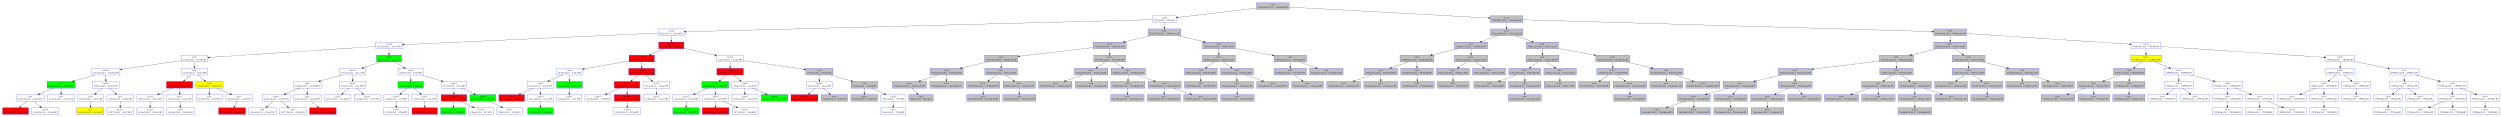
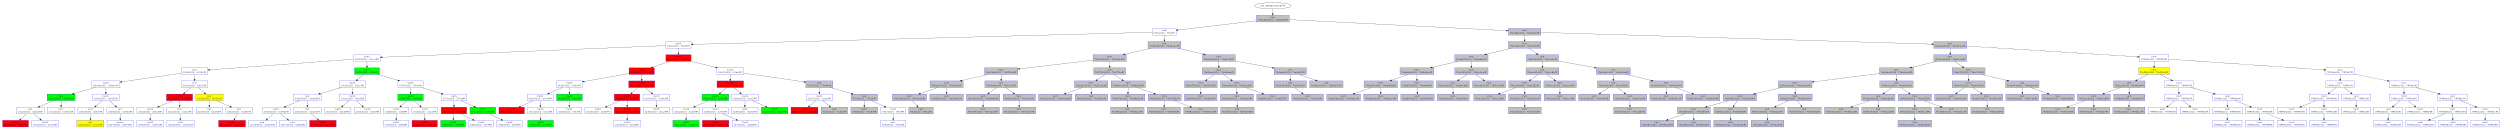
  digraph {
    rankdir=TB
    fontname=Montserrat
    node [color=blue fillcolor=gray shape=record style=filled fontname=Montserrat]
    edge [fontname=Montserrat]
    n1 [label="{ Vad \n7fefb580000 - 7fefb58ffff }"]
+   vad_fffffa8001da5f78 [color="" fillcolor="" shape="" style=""]
    n3 [fillcolor=white label="{ Vadl\n7ffe0000 - 7ffeffff }"]
    n4 [label="{ Vad \n7fefd810000 - 7fefd81efff }"]
    n5 [fillcolor=white label="{ VadS\n019c0000 - 01abffff }"]
    n6 [label="{ Vad \n7fef93f0000 - 7fef94acfff }"]
    n7 [fillcolor=white label="{ VadS\n00350000 - 0044ffff }"]
    n8 [fillcolor=red label="{ VadS\n024f0000 - 024fffff }"]
    n9 [fillcolor=white label="{ Vad \n00190000 - 00190fff }"]
    n10 [fillcolor=green label="{ Vad \n00f30000 - 011fefff }"]
    n11 [fillcolor=white label="{ VadS\n000d0000 - 000d0fff }"]
    n12 [fillcolor=white label="{ Vad \n002e0000 - 002e1fff }"]
    n13 [fillcolor=green label="{ Vad \n000b0000 - 000b3fff }"]
    n14 [fillcolor=white label="{ Vadm\n00160000 - 00160fff }"]
    n15 [fillcolor=white label="{ Vad \n00020000 - 00026fff }"]
    n16 [fillcolor=white label="{ Vad \n000c0000 - 000c0fff }"]
    n17 [fillcolor=red label="{ Vad \n00010000 - 0001ffff }"]
    n18 [fillcolor=white label="{ VadS\n00030000 - 000affff }"]
    n19 [fillcolor=white label="{ Vad \n00150000 - 00151fff }"]
    n20 [fillcolor=white label="{ Vad \n00180000 - 00180fff }"]
    n21 [fillcolor=yellow label="{ Vad \n000e0000 - 00146fff }"]
    n22 [fillcolor=white label="{ Vadm\n00170000 - 00170fff }"]
    n23 [fillcolor=red label="{ VadS\n001c0000 - 002bffff }"]
    n24 [fillcolor=yellow label="{ Vad \n00300000 - 0031bfff }"]
    n25 [fillcolor=white label="{ VadS\n001a0000 - 001a0fff }"]
    n26 [fillcolor=white label="{ Vad \n002c0000 - 002c1fff }"]
    n27 [fillcolor=white label="{ VadS\n001b0000 - 001b0fff }"]
    n28 [fillcolor=white label="{ Vad \n002d0000 - 002d0fff }"]
    n29 [fillcolor=white label="{ Vad \n002f0000 - 002f0fff }"]
    n30 [fillcolor=white label="{ Vad \n00330000 - 00331fff }"]
    n31 [fillcolor=red label="{ VadS\n00340000 - 0034ffff }"]
    n32 [fillcolor=white label="{ VadS\n00c50000 - 00ccffff }"]
    n33 [fillcolor=white label="{ VadS\n01570000 - 015effff }"]
    n34 [fillcolor=white label="{ Vad \n00830000 - 00b58fff }"]
    n35 [fillcolor=white label="{ VadS\n00e20000 - 00e9ffff }"]
    n36 [fillcolor=white label="{ Vadm\n005e0000 - 00760fff }"]
    n37 [fillcolor=white label="{ Vad \n00be0000 - 00be0fff }"]
    n38 [fillcolor=white label="{ Vad \n00450000 - 005d7fff }"]
    n39 [fillcolor=white label="{ Vad \n00770000 - 0082ffff }"]
    n40 [fillcolor=red label="{ VadS\n00c40000 - 00c4ffff }"]
    n41 [fillcolor=white label="{ VadS\n00cf0000 - 00d6ffff }"]
    n42 [fillcolor=white label="{ VadS\n00eb0000 - 00f2ffff }"]
    n43 [fillcolor=green label="{ VadS\n01390000 - 0140ffff }"]
    n44 [fillcolor=white label="{ VadS\n01730000 - 017affff }"]
    n45 [fillcolor=white label="{ VadS\n01280000 - 012fffff }"]
    n46 [fillcolor=white label="{ VadS\n01460000 - 014dffff }"]
    n47 [fillcolor=white label="{ VadS\n01310000 - 0138ffff }"]
    n48 [fillcolor=red label="{ VadS\n01560000 - 0156ffff }"]
    n49 [fillcolor=red label="{ VadS\n01680000 - 0168ffff }"]
    n50 [fillcolor=green label="{ VadS\n017b0000 - 018affff }"]
    n51 [fillcolor=green label="{ VadS\n015f0000 - 0166ffff }"]
    n52 [fillcolor=white label="{ VadS\n016a0000 - 0171ffff }"]
    n53 [fillcolor=white label="{ VadS\n01920000 - 0199ffff }"]
    n54 [fillcolor=red label="{ VadS\n01fe0000 - 0205ffff }"]
    n55 [fillcolor=white label="{ VadS\n02b70000 - 02beffff }"]
    n56 [fillcolor=white label="{ VadS\n01d50000 - 01dcffff }"]
    n57 [fillcolor=red label="{ VadS\n02320000 - 0232ffff }"]
    n58 [fillcolor=white label="{ VadS\n01b40000 - 01bbffff }"]
    n59 [fillcolor=green label="{ VadS\n01dd0000 - 01ecffff }"]
    n60 [fillcolor=red label="{ VadS\n01b20000 - 01b2ffff }"]
    n61 [fillcolor=white label="{ VadS\n01bd0000 - 01c4ffff }"]
    n62 [fillcolor=green label="{ VadS\n01c50000 - 01d4ffff }"]
    n63 [fillcolor=white label="{ VadS\n01ed0000 - 01fcffff }"]
    n64 [fillcolor=red label="{ VadS\n02180000 - 0218ffff }"]
    n65 [fillcolor=white label="{ VadS\n02440000 - 024bffff }"]
    n66 [fillcolor=white label="{ VadS\n02060000 - 0215ffff }"]
    n67 [fillcolor=red label="{ VadS\n021b0000 - 021bffff }"]
    n68 [fillcolor=white label="{ VadS\n02260000 - 022dffff }"]
    n69 [fillcolor=white label="{ VadS\n02330000 - 0242ffff }"]
    n70 [fillcolor=red label="{ VadS\n02870000 - 028effff }"]
    n71 [label="{ Vad \n77a70000 - 77b8efff }"]
    n72 [fillcolor=green label="{ VadS\n02640000 - 026bffff }"]
    n73 [fillcolor=white label="{ VadS\n029e0000 - 02a5ffff }"]
    n74 [fillcolor=white label="{ VadS\n02540000 - 025bffff }"]
    n75 [fillcolor=white label="{ VadS\n026f0000 - 027effff }"]
    n76 [fillcolor=green label="{ VadS\n025c0000 - 0263ffff }"]
    n77 [fillcolor=red label="{ VadS\n026e0000 - 026effff }"]
    n78 [fillcolor=white label="{ VadS\n027f0000 - 0286ffff }"]
    n79 [fillcolor=white label="{ VadS\n02950000 - 029cffff }"]
    n80 [fillcolor=green label="{ VadS\n02a60000 - 02adffff }"]
    n81 [fillcolor=white label="{ VadS\n02e70000 - 02eeffff }"]
    n82 [label="{ Vad \n77c90000 - 77e38fff }"]
    n83 [fillcolor=red label="{ VadS\n02d00000 - 02d0ffff }"]
    n84 [label="{ Vad \n74630000 - 74632fff }"]
    n85 [label="{ Vadm\n77b90000 - 77c89fff }"]
    n86 [fillcolor=white label="{ VadS\n7f0e0000 - 7ffdffff }"]
    n87 [fillcolor=white label="{ Vad \n7efe0000 - 7f0dffff }"]
    n88 [label="{ Vad \n7fef3df0000 - 7fef3e4bfff }"]
    n89 [label="{ Vad \n7fefa6d0000 - 7fefa701fff }"]
    n90 [label="{ Vad \n7fef38a0000 - 7fef390afff }"]
    n91 [label="{ Vad \n7fef7f20000 - 7fef7f5efff }"]
    n92 [label="{ Vad \n7fef2d40000 - 7fef2ddffff }"]
    n93 [label="{ Vad \n7fef3b90000 - 7fef3c13fff }"]
    n94 [label="{ Vad \n7fef2bb0000 - 7fef2bd0fff }"]
    n95 [label="{ Vad \n7fef3860000 - 7fef389cfff }"]
    n96 [label="{ Vad \nff9a0000 - ff9aafff }"]
    n97 [label="{ Vad \n7fef3950000 - 7fef3988fff }"]
    n98 [label="{ Vad \n7fef3c60000 - 7fef3cc1fff }"]
    n99 [label="{ Vad \n7fef39f0000 - 7fef3a2bfff }"]
    n100 [label="{ Vad \n7fef3d10000 - 7fef3de7fff }"]
    n101 [label="{ Vad \n7fef5b70000 - 7fef5c5dfff }"]
    n102 [label="{ Vad \n7fef8d40000 - 7fef8d5bfff }"]
    n103 [label="{ Vad \n7fef5250000 - 7fef54dafff }"]
    n104 [label="{ Vad \n7fef66c0000 - 7fef66f9fff }"]
    n105 [label="{ Vad \n7fef87b0000 - 7fef8820fff }"]
    n106 [label="{ Vad \n7fef9330000 - 7fef933bfff }"]
    n107 [label="{ Vad \n7fef85a0000 - 7fef85aefff }"]
    n108 [label="{ Vad \n7fef9280000 - 7fef9296fff }"]
    n109 [label="{ Vad \n7fef9340000 - 7fef93bbfff }"]
    n110 [label="{ Vad \n7fef9ae0000 - 7fef9aeefff }"]
    n111 [label="{ Vad \n7fefa9e0000 - 7fefa9f0fff }"]
    n112 [label="{ Vad \n7fef9710000 - 7fef9728fff }"]
    n113 [label="{ Vad \n7fefa260000 - 7fefa2e5fff }"]
    n114 [label="{ Vad \n7fef9900000 - 7fef9913fff }"]
    n115 [label="{ Vad \n7fef9dd0000 - 7fef9eb1fff }"]
    n116 [label="{ Vad \n7fefa310000 - 7fefa331fff }"]
    n117 [label="{ Vad \n7fef9b50000 - 7fef9b76fff }"]
    n118 [label="{ Vad \n7fefa7b0000 - 7fefa7c1fff }"]
    n119 [label="{ Vad \n7fefb540000 - 7fefb574fff }"]
    n120 [label="{ Vad \n7fefa7a0000 - 7fefa7affff }"]
    n121 [label="{ Vad \n7fefc080000 - 7fefc12bfff }"]
    n122 [label="{ Vad \n7fefe9a0000 - 7fefeba2fff }"]
    n123 [label="{ Vad \n7fefba70000 - 7fefbb1bfff }"]
    n124 [label="{ Vad \n7fefce20000 - 7fefce2cfff }"]
    n125 [label="{ Vad \n7fefb8e0000 - 7fefb8ebfff }"]
    n126 [label="{ Vad \n7fefc000000 - 7fefc04afff }"]
    n127 [label="{ Vad \n7fefb740000 - 7fefb866fff }"]
    n128 [label="{ Vad \n7fefb970000 - 7fefb99ffff }"]
    n129 [label="{ Vad \n7fefb5d0000 - 7fefb60cfff }"]
    n130 [label="{ Vad \n7fefb8b0000 - 7fefb8c4fff }"]
    n131 [label="{ Vad \n7fefb950000 - 7fefb968fff }"]
    n132 [label="{ Vad \n7fefbea0000 - 7fefbfcbfff }"]
    n133 [label="{ Vad \n7fefc050000 - 7fefc07bfff }"]
    n134 [label="{ Vad \n7fefbfd0000 - 7fefbff3fff }"]
    n135 [label="{ Vad \n7fefcc80000 - 7fefcc8bfff }"]
    n136 [label="{ Vad \n7fefd3b0000 - 7fefd3defff }"]
    n137 [label="{ Vad \n7fefc160000 - 7fefc353fff }"]
    n138 [label="{ Vad \n7fefccc0000 - 7fefccdafff }"]
    n139 [label="{ Vad \n7fefc130000 - 7fefc138fff }"]
    n140 [label="{ Vad \n7fefc810000 - 7fefc820fff }"]
    n141 [label="{ Vad \n7fefc830000 - 7fefc8eafff }"]
    n142 [label="{ Vad \n7fefcce0000 - 7fefccf1fff }"]
    n143 [label="{ Vad \n7fefd1e0000 - 7fefd1f6fff }"]
    n144 [label="{ Vad \n7fefd780000 - 7fefd7a4fff }"]
    n145 [label="{ Vad \n7fefcf10000 - 7fefcf56fff }"]
    n146 [label="{ Vad \n7fefd360000 - 7fefd3adfff }"]
    n147 [label="{ Vad \n7fefd330000 - 7fefd351fff }"]
    n148 [label="{ Vad \n7fefd3f0000 - 7fefd45cfff }"]
    n149 [label="{ Vad \n7fefd7b0000 - 7fefd806fff }"]
    n150 [label="{ Vad \n7fefe0e0000 - 7fefe10dfff }"]
    n151 [fillcolor=white label="{ Vadl\n7fffff94000 - 7fffff95fff }"]
    n152 [label="{ Vad \n7fefdba0000 - 7fefdbabfff }"]
    n153 [label="{ Vad \n7fefe720000 - 7fefe73efff }"]
    n154 [label="{ Vad \n7fefdac0000 - 7fefdaddfff }"]
    n155 [label="{ Vad \n7fefdcb0000 - 7fefdd1afff }"]
    n156 [label="{ Vad \n7fefd930000 - 7fefd93afff }"]
    n157 [label="{ Vad \n7fefdb50000 - 7fefdb64fff }"]
    n158 [label="{ Vad \n7fefd8e0000 - 7fefd91cfff }"]
    n159 [label="{ Vad \n7fefd940000 - 7fefd966fff }"]
    n160 [label="{ Vad \n7fefd8c0000 - 7fefd8d3fff }"]
    n161 [label="{ Vad \n7fefd920000 - 7fefd92afff }"]
    n162 [label="{ Vad \n7fefdab0000 - 7fefdabefff }"]
    n163 [label="{ Vad \n7fefdb30000 - 7fefdb43fff }"]
    n164 [label="{ Vad \n7fefdb70000 - 7fefdb92fff }"]
    n165 [label="{ Vad \n7fefdae0000 - 7fefdafcfff }"]
    n166 [label="{ Vad \n7fefdc80000 - 7fefdc8efff }"]
    n167 [label="{ Vad \n7fefded0000 - 7fefdf05fff }"]
    n168 [label="{ Vad \n7fefdbb0000 - 7fefdbc5fff }"]
    n169 [label="{ Vad \n7fefdc90000 - 7fefdca9fff }"]
    n170 [label="{ Vad \n7fefde90000 - 7fefdec9fff }"]
    n171 [label="{ Vad \n7fefdfb0000 - 7fefe0dcfff }"]
    n172 [label="{ Vad \n7fefdd20000 - 7fefde86fff }"]
    n173 [label="{ Vad \n7fefe470000 - 7fefe646fff }"]
    n174 [label="{ Vad \n7fefe7b0000 - 7fefe84efff }"]
    n175 [label="{ Vad \n7fefe390000 - 7fefe46afff }"]
    n176 [label="{ Vad \n7fefe710000 - 7fefe71dfff }"]
    n177 [label="{ Vad \n7fefe650000 - 7fefe6e8fff }"]
    n178 [label="{ Vad \n7fefe740000 - 7fefe7a6fff }"]
    n179 [label="{ Vad \n7fefe850000 - 7fefe918fff }"]
    n180 [fillcolor=yellow label="{ Vad \n7fefffb0000 - 7fefffb0fff }"]
    n181 [fillcolor=white label="{ Vadl\n7fffffa6000 - 7fffffa7fff }"]
    n182 [label="{ Vad \n7feffcc0000 - 7feffd96fff }"]
    n183 [fillcolor=white label="{ Vadl\n7fffff86000 - 7fffff87fff }"]
    n184 [label="{ Vad \n7fefebc0000 - 7fefecc8fff }"]
    n185 [label="{ Vad \n7feffdf0000 - 7feffe60fff }"]
    n186 [label="{ Vad \n7fefebb0000 - 7fefebb7fff }"]
    n187 [label="{ Vad \n7fefef30000 - 7feffcb7fff }"]
    n188 [label="{ Vad \n7feffda0000 - 7feffdecfff }"]
    n189 [fillcolor=white label="{ Vadl\n7fffff82000 - 7fffff83fff }"]
    n190 [fillcolor=white label="{ Vadl\n7fffff8c000 - 7fffff8dfff }"]
    n191 [fillcolor=white label="{ Vadl\n7fffff80000 - 7fffff81fff }"]
    n192 [fillcolor=white label="{ Vadl\n7fffff84000 - 7fffff85fff }"]
    n193 [fillcolor=white label="{ Vadl\n7fffff88000 - 7fffff89fff }"]
    n194 [fillcolor=white label="{ Vadl\n7fffff90000 - 7fffff91fff }"]
    n195 [fillcolor=white label="{ Vadl\n7fffff8a000 - 7fffff8bfff }"]
    n196 [fillcolor=white label="{ Vadl\n7fffff8e000 - 7fffff8ffff }"]
    n197 [fillcolor=white label="{ Vadl\n7fffff92000 - 7fffff93fff }"]
    n198 [fillcolor=white label="{ Vadl\n7fffffa0000 - 7fffffa1fff }"]
    n199 [fillcolor=white label="{ Vad \n7fffffb0000 - 7fffffd2fff }"]
    n200 [fillcolor=white label="{ Vadl\n7fffff9a000 - 7fffff9bfff }"]
    n201 [fillcolor=white label="{ Vadl\n7fffffa2000 - 7fffffa3fff }"]
    n202 [fillcolor=white label="{ Vadl\n7fffff96000 - 7fffff97fff }"]
    n203 [fillcolor=white label="{ Vadl\n7fffff9c000 - 7fffff9dfff }"]
    n204 [fillcolor=white label="{ Vadl\n7fffff9e000 - 7fffff9ffff }"]
    n205 [fillcolor=white label="{ Vadl\n7fffffa4000 - 7fffffa5fff }"]
    n206 [fillcolor=white label="{ Vadl\n7fffffac000 - 7fffffadfff }"]
    n207 [fillcolor=white label="{ Vadl\n7fffffda000 - 7fffffdbfff }"]
    n208 [fillcolor=white label="{ Vadl\n7fffffa8000 - 7fffffa9fff }"]
    n209 [fillcolor=white label="{ Vadl\n7fffffae000 - 7fffffaffff }"]
    n210 [fillcolor=white label="{ Vadl\n7fffffaa000 - 7fffffabfff }"]
    n211 [fillcolor=white label="{ Vadl\n7fffffd6000 - 7fffffd7fff }"]
    n212 [fillcolor=white label="{ Vadl\n7fffffdc000 - 7fffffdcfff }"]
    n213 [fillcolor=white label="{ Vadl\n7fffffd4000 - 7fffffd5fff }"]
    n214 [fillcolor=white label="{ Vadl\n7fffffd8000 - 7fffffd9fff }"]
    n215 [fillcolor=white label="{ Vadl\n7fffffde000 - 7fffffdffff }"]
    n1 -> n3
    n1 -> n4
+   vad_fffffa8001da5f78 -> n1
    n3 -> n5
    n3 -> n6
    n4 -> n121
    n4 -> n122
    n5 -> n7
    n5 -> n8
    n6 -> n88
    n6 -> n89
    n7 -> n9
    n7 -> n10
    n8 -> n54
    n8 -> n55
    n9 -> n11
    n9 -> n12
    n10 -> n32
    n10 -> n33
    n11 -> n13
    n11 -> n14
    n12 -> n23
    n12 -> n24
    n13 -> n15
    n13 -> n16
    n14 -> n19
    n14 -> n20
    n15 -> n17
    n15 -> n18
    n19 -> n21
    n20 -> n22
    n23 -> n25
    n23 -> n26
    n24 -> n29
    n24 -> n30
    n25 -> n27
    n26 -> n28
    n30 -> n31
    n32 -> n34
    n32 -> n35
    n33 -> n43
    n33 -> n44
    n34 -> n36
    n34 -> n37
    n35 -> n41
    n35 -> n42
    n36 -> n38
    n36 -> n39
    n37 -> n40
    n43 -> n45
    n43 -> n46
    n44 -> n49
    n44 -> n50
    n45 -> n47
    n46 -> n48
    n49 -> n51
    n49 -> n52
    n50 -> n53
    n54 -> n56
    n54 -> n57
    n55 -> n70
    n55 -> n71
    n56 -> n58
    n56 -> n59
    n57 -> n64
    n57 -> n65
    n58 -> n60
    n58 -> n61
    n59 -> n63
    n61 -> n62
    n64 -> n66
    n64 -> n67
    n65 -> n69
    n67 -> n68
    n70 -> n72
    n70 -> n73
    n71 -> n81
    n71 -> n82
    n72 -> n74
    n72 -> n75
    n73 -> n79
    n73 -> n80
    n74 -> n76
    n75 -> n77
    n75 -> n78
    n81 -> n83
    n81 -> n84
    n82 -> n85
    n82 -> n86
    n86 -> n87
    n88 -> n90
    n88 -> n91
    n89 -> n110
    n89 -> n111
    n90 -> n92
    n90 -> n93
    n91 -> n101
    n91 -> n102
    n92 -> n94
    n92 -> n95
    n93 -> n97
    n93 -> n98
    n94 -> n96
    n97 -> n99
    n98 -> n100
    n101 -> n103
    n101 -> n104
    n102 -> n105
    n102 -> n106
    n105 -> n107
    n106 -> n108
    n106 -> n109
    n110 -> n112
    n110 -> n113
    n111 -> n118
    n111 -> n119
    n112 -> n114
    n113 -> n115
    n113 -> n116
    n115 -> n117
    n118 -> n120
    n121 -> n123
    n121 -> n124
    n122 -> n150
    n122 -> n151
    n123 -> n125
    n123 -> n126
    n124 -> n135
    n124 -> n136
    n125 -> n127
    n125 -> n128
    n126 -> n132
    n126 -> n133
    n127 -> n129
    n127 -> n130
    n128 -> n131
    n132 -> n134
    n135 -> n137
    n135 -> n138
    n136 -> n143
    n136 -> n144
    n137 -> n139
    n137 -> n140
    n138 -> n142
    n140 -> n141
    n143 -> n145
    n143 -> n146
    n144 -> n148
    n144 -> n149
    n146 -> n147
    n150 -> n152
    n150 -> n153
    n151 -> n180
    n151 -> n181
    n152 -> n154
    n152 -> n155
    n153 -> n173
    n153 -> n174
    n154 -> n156
    n154 -> n157
    n155 -> n166
    n155 -> n167
    n156 -> n158
    n156 -> n159
    n157 -> n163
    n157 -> n164
    n158 -> n160
    n158 -> n161
    n159 -> n162
    n163 -> n165
    n166 -> n168
    n166 -> n169
    n167 -> n170
    n167 -> n171
    n170 -> n172
    n173 -> n175
    n173 -> n176
    n174 -> n178
    n174 -> n179
    n176 -> n177
    n180 -> n182
    n180 -> n183
    n181 -> n198
    n181 -> n199
    n182 -> n184
    n182 -> n185
    n183 -> n189
    n183 -> n190
    n184 -> n186
    n184 -> n187
    n185 -> n188
    n189 -> n191
    n189 -> n192
    n190 -> n193
    n190 -> n194
    n193 -> n195
    n194 -> n196
    n194 -> n197
    n198 -> n200
    n198 -> n201
    n199 -> n206
    n199 -> n207
    n200 -> n202
    n200 -> n203
    n201 -> n205
    n203 -> n204
    n206 -> n208
    n206 -> n209
    n207 -> n211
    n207 -> n212
    n208 -> n210
    n211 -> n213
    n211 -> n214
    n212 -> n215
  }
